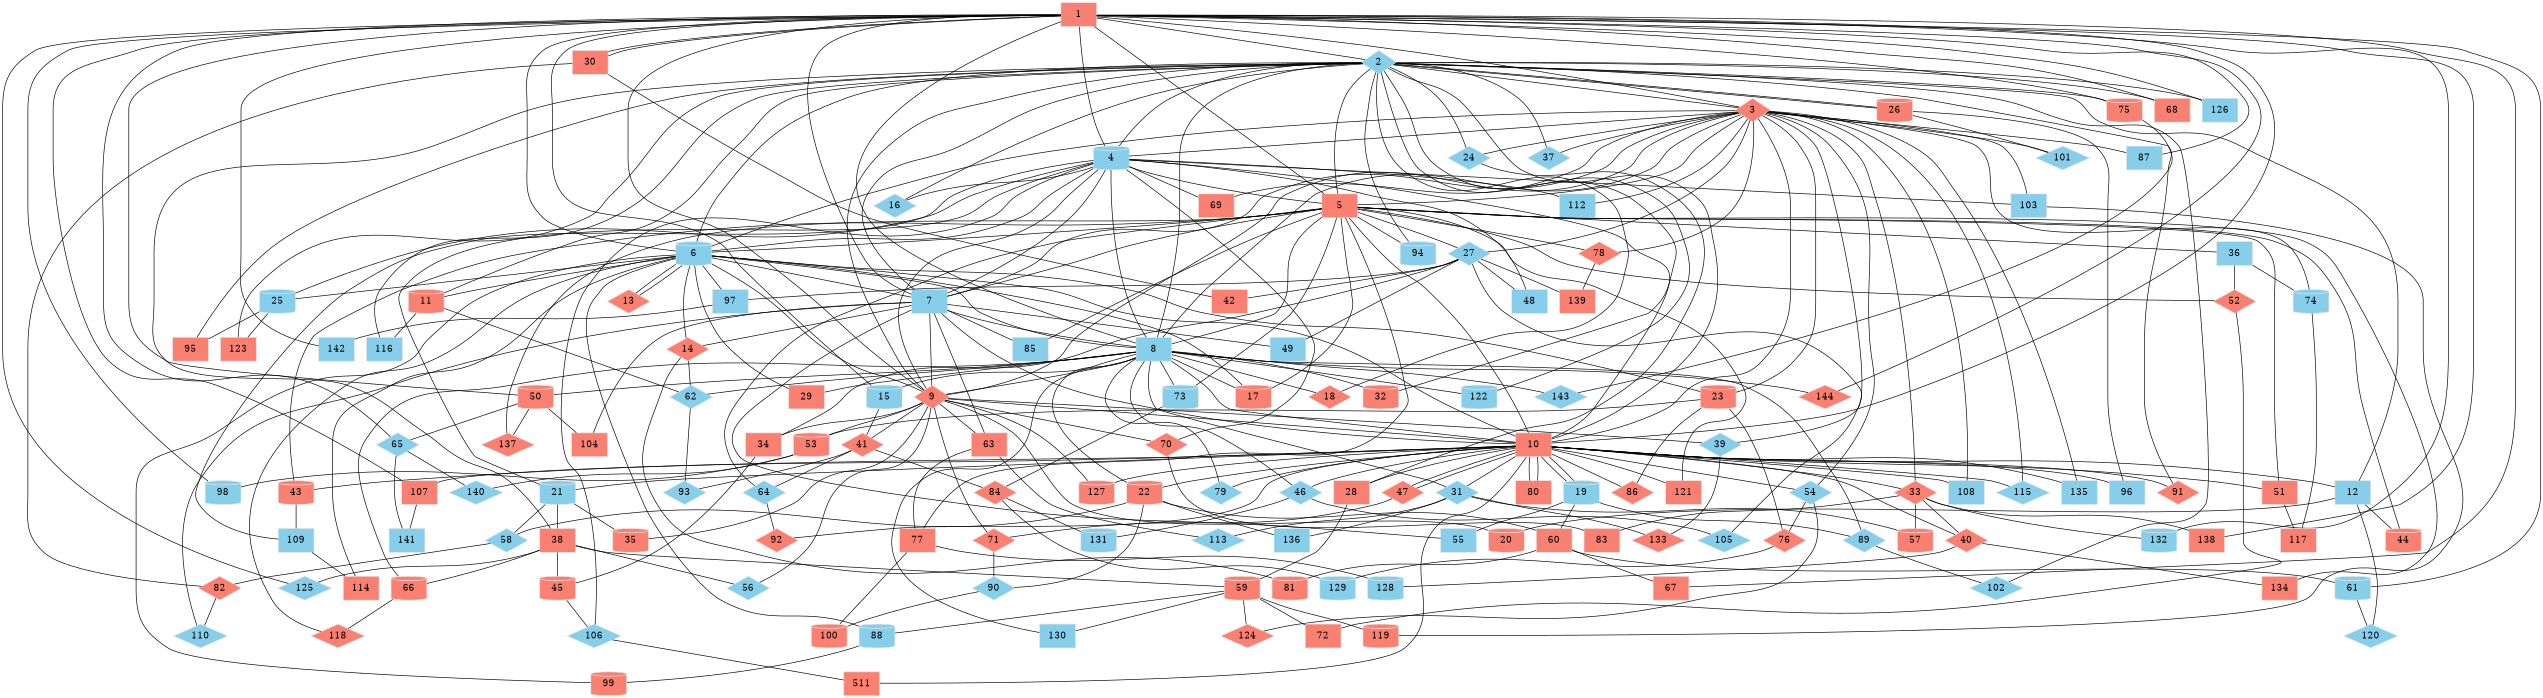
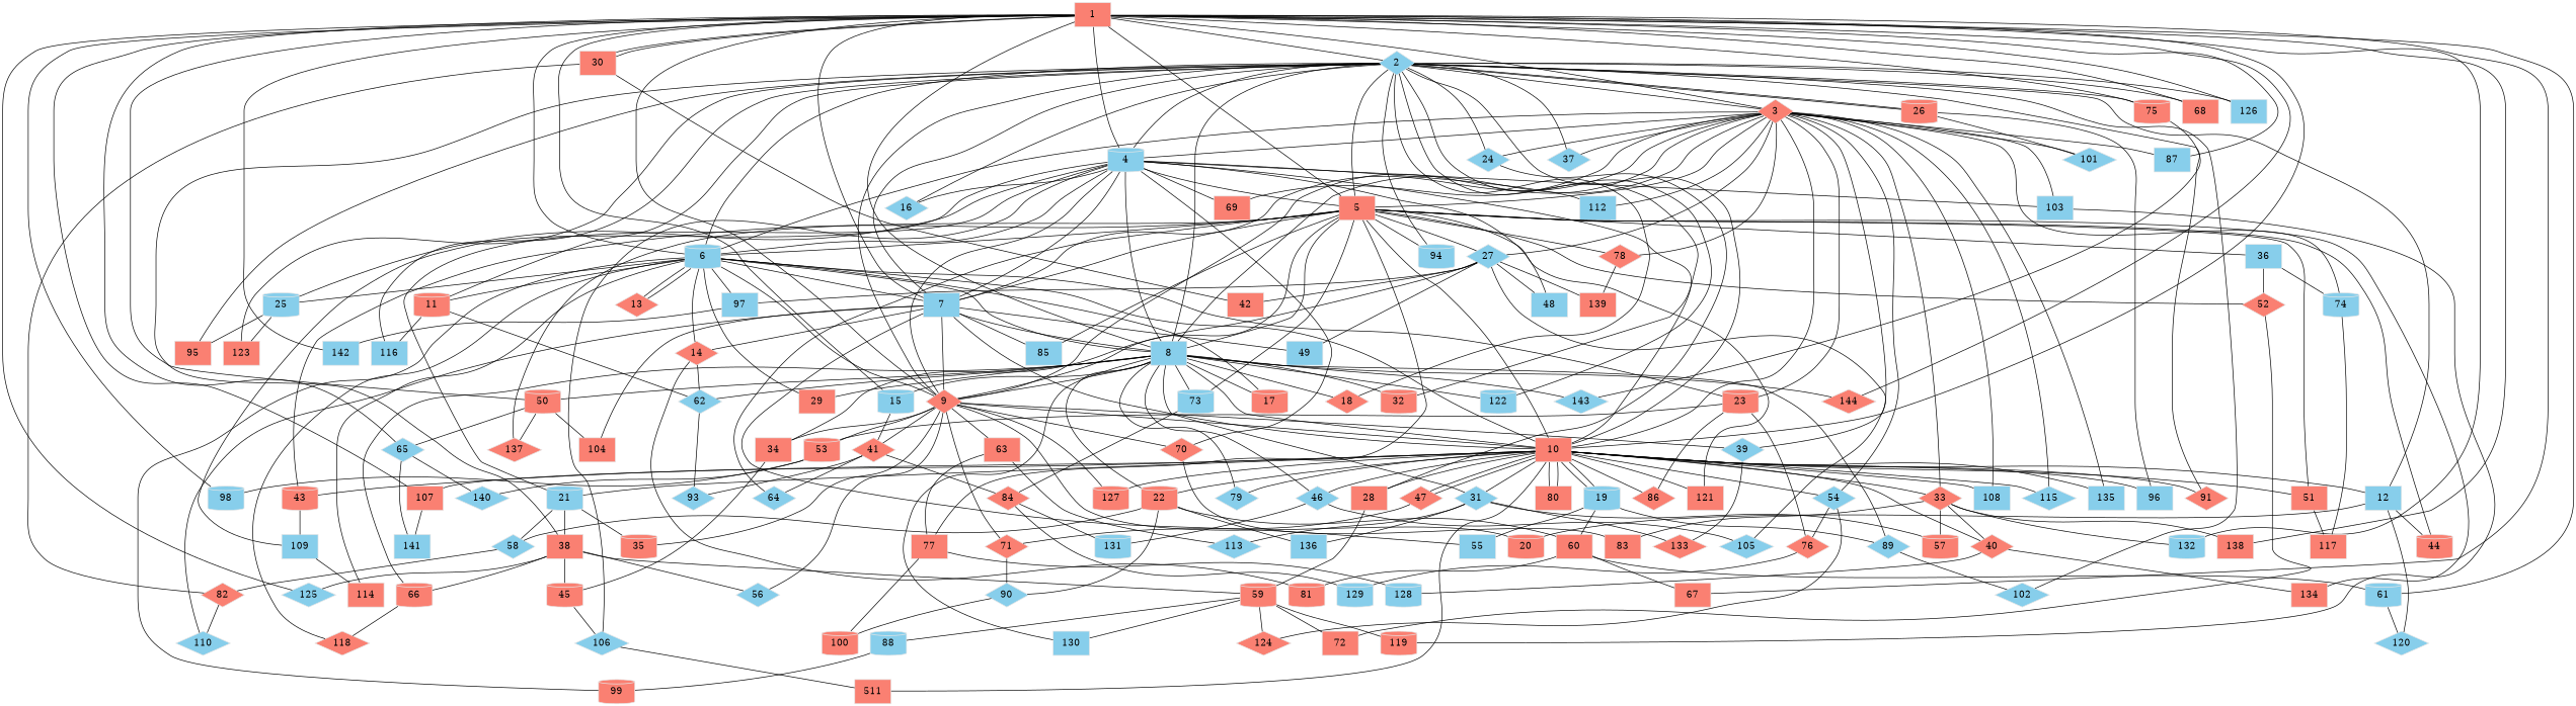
  graph {
    node [color=gray90 fillcolor=salmon shape=diamond style=filled]
    1 [shape=box]
    2 [fillcolor=skyblue]
    3
    4 [fillcolor=skyblue shape=cylinder]
    5 [shape=box]
    6 [fillcolor=skyblue shape=cylinder]
    7 [fillcolor=skyblue shape=box]
    8 [fillcolor=skyblue shape=box]
    9
    10 [shape=box]
    15 [fillcolor=skyblue shape=cylinder]
    30 [shape=box]
    50 [shape=cylinder]
    61 [fillcolor=skyblue shape=cylinder]
    65 [fillcolor=skyblue]
    67 [shape=box]
    68 [shape=box]
    75 [shape=cylinder]
    87 [fillcolor=skyblue shape=box]
    98 [fillcolor=skyblue shape=cylinder]
    107 [shape=box]
    125 [fillcolor=skyblue]
    126 [fillcolor=skyblue shape=box]
    132 [fillcolor=skyblue shape=cylinder]
    138 [shape=box]
    142 [fillcolor=skyblue shape=box]
    144
    11 [shape=cylinder]
    12 [fillcolor=skyblue shape=box]
    16 [fillcolor=skyblue]
    18
    24 [fillcolor=skyblue]
    26 [shape=cylinder]
    32 [shape=cylinder]
    37 [fillcolor=skyblue]
    38 [shape=box]
    91
    94 [fillcolor=skyblue shape=cylinder]
    95 [shape=box]
    102 [fillcolor=skyblue]
    116 [fillcolor=skyblue shape=box]
    122 [fillcolor=skyblue shape=cylinder]
    123 [shape=box]
    23 [shape=cylinder]
    27 [fillcolor=skyblue]
    33
    39 [fillcolor=skyblue]
    54 [fillcolor=skyblue]
    69 [shape=box]
    74 [fillcolor=skyblue shape=cylinder]
    78
    101 [fillcolor=skyblue]
    103 [fillcolor=skyblue shape=box]
    108 [fillcolor=skyblue shape=box]
    112 [fillcolor=skyblue shape=box]
    115 [fillcolor=skyblue]
    135 [fillcolor=skyblue shape=box]
    21 [fillcolor=skyblue shape=cylinder]
    25 [fillcolor=skyblue shape=cylinder]
    48 [fillcolor=skyblue shape=box]
    70
    106 [fillcolor=skyblue]
    109 [fillcolor=skyblue shape=box]
    36 [fillcolor=skyblue shape=box]
    43 [shape=cylinder]
    44 [shape=cylinder]
    51 [shape=box]
    52
    64 [fillcolor=skyblue]
    73 [fillcolor=skyblue shape=cylinder]
    77 [shape=box]
    85 [fillcolor=skyblue shape=box]
    121 [shape=box]
    134 [shape=box]
    137
    13
    14
    17 [shape=cylinder]
    29 [shape=box]
    88 [fillcolor=skyblue shape=cylinder]
    97 [fillcolor=skyblue shape=box]
    99 [shape=cylinder]
    114 [shape=box]
    118
    49 [fillcolor=skyblue shape=box]
    55 [fillcolor=skyblue shape=box]
    63 [shape=box]
    104 [shape=box]
    110 [fillcolor=skyblue]
    22 [shape=cylinder]
    31 [fillcolor=skyblue]
    46 [fillcolor=skyblue]
    66 [shape=cylinder]
    79 [fillcolor=skyblue]
    89 [fillcolor=skyblue]
    130 [fillcolor=skyblue shape=box]
    143 [fillcolor=skyblue]
    62 [fillcolor=skyblue]
    20 [shape=cylinder]
    34 [shape=box]
    35 [shape=cylinder]
    41
    53 [shape=cylinder]
    56 [fillcolor=skyblue]
    71
    127 [shape=cylinder]
    19 [fillcolor=skyblue shape=cylinder]
    28 [shape=box]
    40
    47
    80 [shape=box]
    86
-   92
    96 [fillcolor=skyblue shape=box]
    n115 [label=511 shape=box]
    42 [shape=box]
    82
    120 [fillcolor=skyblue]
    140 [fillcolor=skyblue]
    141 [fillcolor=skyblue shape=box]
    59 [shape=cylinder]
    45 [shape=cylinder]
    76
    105 [fillcolor=skyblue]
    139 [shape=box]
    57 [shape=cylinder]
    83 [shape=box]
    133
    124
    117 [shape=box]
    119 [shape=cylinder]
    58 [fillcolor=skyblue]
    72 [shape=box]
    84
    128 [fillcolor=skyblue shape=cylinder]
    100 [shape=cylinder]
    81 [shape=cylinder]
    113 [fillcolor=skyblue]
    60 [shape=box]
    90 [fillcolor=skyblue]
    136 [fillcolor=skyblue shape=box]
    131 [fillcolor=skyblue shape=cylinder]
    93 [fillcolor=skyblue]
    129 [fillcolor=skyblue shape=cylinder]
    1 -- 2
    1 -- 3
    1 -- 4
    1 -- 5
    1 -- 6
    1 -- 7
    1 -- 8
    1 -- 9
    1 -- 10
    1 -- 15
    1 -- 30
    1 -- 30
    1 -- 50
    1 -- 61
    1 -- 65
    1 -- 67
    1 -- 68
    1 -- 75
    1 -- 87
    1 -- 98
    1 -- 107
    1 -- 125
    1 -- 126
    1 -- 132
    1 -- 138
    1 -- 142
    1 -- 144
    2 -- 3
    2 -- 4
    2 -- 5
    2 -- 6
    2 -- 7
    2 -- 8
    2 -- 9
    2 -- 10
    2 -- 68
    2 -- 75
    2 -- 126
    2 -- 11
    2 -- 12
    2 -- 16
    2 -- 18
    2 -- 24
    2 -- 26
    2 -- 26
    2 -- 32
    2 -- 37
    2 -- 38
    2 -- 91
    2 -- 94
    2 -- 95
    2 -- 102
    2 -- 116
    2 -- 122
    2 -- 123
    3 -- 4
    3 -- 5
    3 -- 6
    3 -- 7
    3 -- 8
    3 -- 9
    3 -- 10
    3 -- 87
    3 -- 24
    3 -- 37
    3 -- 23
    3 -- 27
    3 -- 33
    3 -- 39
    3 -- 54
    3 -- 69
    3 -- 74
    3 -- 78
    3 -- 101
    3 -- 103
    3 -- 108
    3 -- 112
    3 -- 115
    3 -- 135
    4 -- 5
    4 -- 6
    4 -- 7
    4 -- 8
    4 -- 9
    4 -- 10
    4 -- 16
    4 -- 69
    4 -- 103
    4 -- 112
    4 -- 21
    4 -- 25
    4 -- 48
    4 -- 70
    4 -- 106
    4 -- 109
    5 -- 6
    5 -- 7
    5 -- 8
-   5 -- 17
+   5 -- 9
    5 -- 10
    5 -- 94
    5 -- 27
    5 -- 78
    5 -- 36
    5 -- 43
    5 -- 44
    5 -- 51
    5 -- 52
    5 -- 64
    5 -- 73
    5 -- 77
    5 -- 85
    5 -- 121
    5 -- 134
    5 -- 137
    6 -- 7
    6 -- 8
    6 -- 9
    6 -- 10
    6 -- 11
    6 -- 23
    6 -- 25
    6 -- 13
    6 -- 13
    6 -- 14
    6 -- 17
    6 -- 29
-   6 -- 88
    6 -- 97
    6 -- 99
    6 -- 114
    6 -- 118
    7 -- 8
    7 -- 9
    7 -- 10
    7 -- 85
    7 -- 14
    7 -- 49
    7 -- 55
-   7 -- 63
    7 -- 104
    7 -- 110
    8 -- 9
    8 -- 10
    8 -- 15
    8 -- 50
    8 -- 144
    8 -- 18
    8 -- 32
    8 -- 122
    8 -- 73
    8 -- 17
    8 -- 29
    8 -- 22
    8 -- 31
    8 -- 46
    8 -- 66
    8 -- 79
    8 -- 89
    8 -- 130
    8 -- 143
    8 -- 62
    9 -- 10
    9 -- 39
    9 -- 70
    9 -- 63
    9 -- 20
    9 -- 34
    9 -- 35
    9 -- 41
    9 -- 53
    9 -- 56
    9 -- 71
    9 -- 127
    10 -- 107
    10 -- 12
    10 -- 91
    10 -- 33
    10 -- 54
    10 -- 108
    10 -- 115
    10 -- 135
    10 -- 21
    10 -- 43
    10 -- 51
    10 -- 121
    10 -- 22
    10 -- 31
    10 -- 46
    10 -- 79
    10 -- 127
    10 -- 19
    10 -- 19
    10 -- 28
    10 -- 40
    10 -- 47
    10 -- 47
    10 -- 80
    10 -- 80
    10 -- 86
-   10 -- 92
    10 -- 96
    10 -- n115
    15 -- 41
    30 -- 42
    30 -- 82
    50 -- 65
    50 -- 137
    50 -- 104
    61 -- 120
    65 -- 140
    65 -- 141
    75 -- 143
    107 -- 141
    11 -- 116
    11 -- 62
    12 -- 44
    12 -- 20
    12 -- 120
    24 -- 28
    26 -- 101
    26 -- 96
    38 -- 125
    38 -- 66
    38 -- 56
    38 -- 59
    38 -- 45
    23 -- 53
    23 -- 86
    23 -- 76
    27 -- 48
    27 -- 97
    27 -- 49
    27 -- 34
    27 -- 42
    27 -- 105
    27 -- 139
    33 -- 132
    33 -- 138
    33 -- 40
    33 -- 57
    33 -- 83
    39 -- 133
    54 -- 76
    54 -- 124
    74 -- 117
    78 -- 139
    103 -- 119
    21 -- 38
    21 -- 35
    21 -- 58
    25 -- 95
    25 -- 123
    70 -- 83
    106 -- n115
    109 -- 114
    36 -- 74
    36 -- 52
    43 -- 109
    51 -- 117
    52 -- 72
-   64 -- 92
    73 -- 84
    77 -- 128
    77 -- 100
    14 -- 62
    14 -- 81
    88 -- 99
    97 -- 142
    63 -- 77
    63 -- 113
    22 -- 58
    22 -- 60
    22 -- 90
    22 -- 136
    31 -- 57
    31 -- 133
    31 -- 113
    31 -- 136
    46 -- 105
    46 -- 131
    66 -- 118
    89 -- 102
    62 -- 93
    34 -- 45
    41 -- 64
    41 -- 84
    41 -- 93
    53 -- 98
    53 -- 140
    71 -- 90
    19 -- 55
    19 -- 89
    19 -- 60
    28 -- 59
    40 -- 134
    40 -- 128
    47 -- 71
    82 -- 110
    59 -- 88
    59 -- 130
    59 -- 124
    59 -- 119
    59 -- 72
    45 -- 106
    76 -- 129
    58 -- 82
    84 -- 131
    84 -- 129
    60 -- 61
    60 -- 67
    60 -- 81
    90 -- 100
  }
